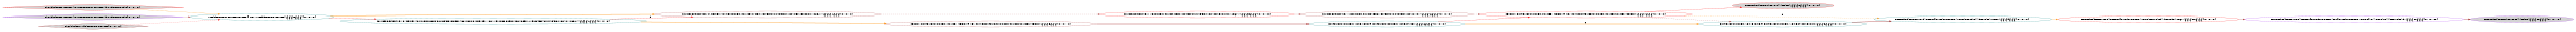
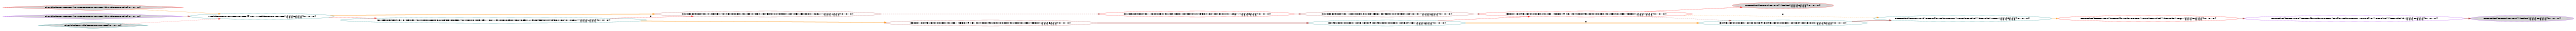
  digraph {
    rankdir=LR
    fontname="DejaVu Sans"
    node [fillcolor=white shape=ellipse style=filled color=teal fontname="DejaVu Sans"]
    edge [style=solid color=brown fontname="DejaVu Sans"]
    n1 [label="assertThat(iterator.next().getConfigurationProperty(name).getValue()).isEqualTo(\"1234\")@@@9@@@['0', '0', '1']"]
    n2 [label="assertThat(iterator.next().getConfigurationProperty(name).getValue()).isEqualTo(\"4567\")@@@10@@@['0', '0', '1']" color=red]
    n3 [fillcolor=lightgray label="shouldAdaptSystemEnvironmentPropertySourceWithUnderscoreValue['1', '0', '0']" shape=diamond color=red]
    n4 [label="MutablePropertySources sources = new MutablePropertySources()@@@3@@@['1', '1', '1']"]
    n5 [label="sources.addLast(new SystemEnvironmentPropertySource(\"system\",Collections.singletonMap(\"SERVER_PORT\",\"1234\")))@@@4@@@['0', '0', '1']" color=brown]
    n6 [label="sources.addLast(new SystemEnvironmentPropertySource(StandardEnvironment.SYSTEM_ENVIRONMENT_PROPERTY_SOURCE_NAME,Collections.singletonMap(\"_\",\"1234\")))@@@4@@@['1', '1', '0']"]
    n7 [label="sources.addLast(new MapPropertySource(\"test1\",Collections.singletonMap(\"server.po-rt\",\"4567\")))@@@5@@@['0', '0', '1']" color=red]
    n8 [label="assertThat(iterator.next().getConfigurationProperty(ConfigurationPropertyName.of(\"a\")).getValue()).isEqualTo(\"b\")@@@11@@@['0', '0', '1']" color=purple]
    n9 [label="ConfigurationPropertyName name = ConfigurationPropertyName.of(\"bar\")@@@6@@@['1', '1', '0']"]
    n10 [label="ConfigurationPropertyName name = ConfigurationPropertyName.of(\"server.port\")@@@8@@@['0', '0', '1']"]
    n11 [label="Iterator<ConfigurationPropertySource> iterator = new SpringConfigurationPropertySources(sources).iterator()@@@7@@@['1', '1', '1']" color=red]
    n12 [label="sources.addLast(new MapPropertySource(\"test2\",Collections.singletonMap(\"a\",\"b\")))@@@6@@@['0', '0', '1']" color=brown]
    n13 [fillcolor=lightgray label="assertThat(iterator.hasNext()).isFalse()@@@12@@@['0', '0', '1']" color=purple]
    n14 [label="Iterator<ConfigurationPropertySource> iterator = new SpringConfigurationPropertySources(sources).iterator()@@@5@@@['1', '1', '0']" color=brown]
    n15 [fillcolor=lightgray label="shouldAdaptSystemEnvironmentPropertySourceWithUnderscoreValue['0', '1', '0']" shape=diamond color=purple]
-   n16 [fillcolor=lightgray label="shouldAdaptMultiplePropertySources['0', '0', '1']" shape=diamond color=brown]
+   n16 [fillcolor=lightgray label="shouldAdaptMultiplePropertySources['0', '0', '1']" shape=diamond]
    n17 [fillcolor=lightgray label="assertThat(iterator.hasNext()).isFalse()@@@8@@@['1', '1', '0']" color=red]
    n1 -> n2 [color=darkorange]
    n2 -> n8
    n3 -> n4 [color=darkorange]
    n4 -> n5 [style=bold color=darkorange]
    n4 -> n6 [color=red]
    n5 -> n7 [style=dashed]
    n6 -> n5 [label=0 color=red]
    n6 -> n14 [style=bold color=darkorange]
    n7 -> n12
    n8 -> n13 [style=bold]
    n9 -> n10 [label=0 style=bold color=darkorange]
    n9 -> n11 [color=red]
    n10 -> n1 [style=bold]
    n11 -> n1 [label=0 style=dashed color=darkorange]
    n11 -> n10 [style=dashed]
    n11 -> n17 [color=red]
    n12 -> n11 [style=dashed]
    n14 -> n9 [style=bold]
    n15 -> n4
    n16 -> n4 [style=dashed color=red]
  }
